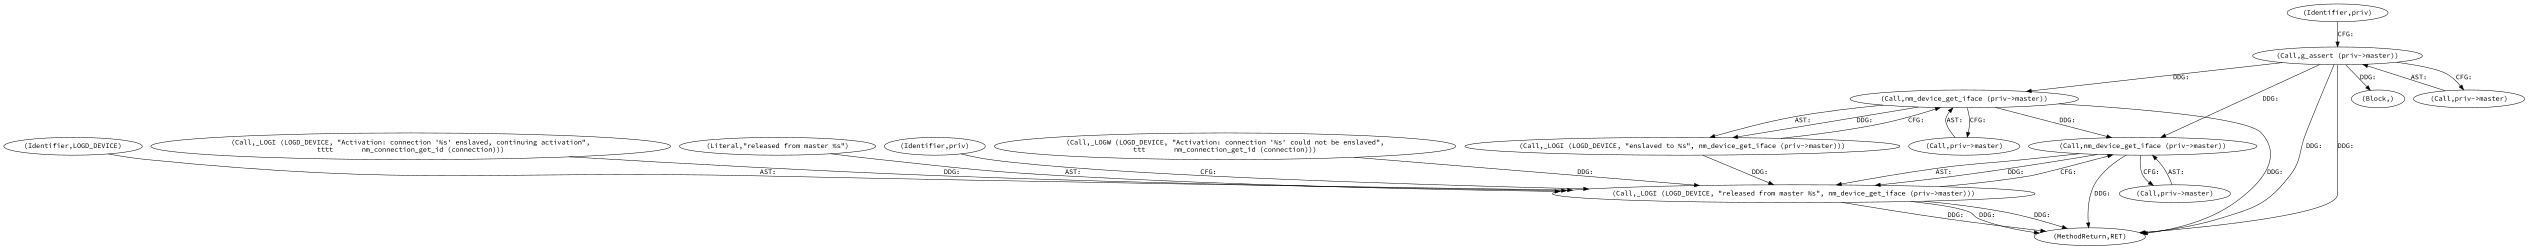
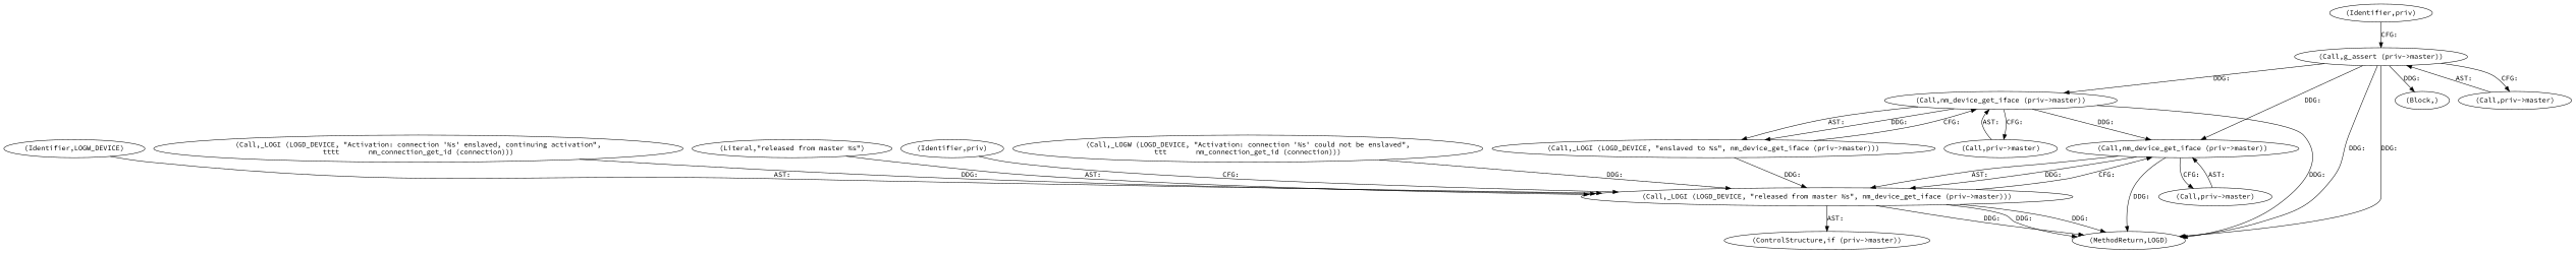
  digraph {
    fontname="Source Code Pro"
    node [fontname="Source Code Pro"]
    edge [fontname="Source Code Pro"]
    n1 [label="(Call,nm_device_get_iface (priv->master))"]
    n2 [label="(Call,_LOGI (LOGD_DEVICE, \"released from master %s\", nm_device_get_iface (priv->master)))"]
    n3 [label="(Call,priv->master)"]
-   n4 [label="(MethodReturn,RET)"]
+   n4 [label="(MethodReturn,LOGD)"]
+   n5 [label="(ControlStructure,if (priv->master))"]
    n6 [label="(Call,g_assert (priv->master))"]
    n7 [label="(Call,nm_device_get_iface (priv->master))"]
    n8 [label="(Block,)"]
    n9 [label="(Call,priv->master)"]
    n10 [label="(Call,_LOGI (LOGD_DEVICE, \"enslaved to %s\", nm_device_get_iface (priv->master)))"]
    n11 [label="(Call,priv->master)"]
-   n12 [label="(Identifier,LOGD_DEVICE)"]
+   n12 [label="(Identifier,LOGW_DEVICE)"]
    n13 [label="(Call,_LOGI (LOGD_DEVICE, \"Activation: connection '%s' enslaved, continuing activation\",\n\t\t\t\t       nm_connection_get_id (connection)))"]
    n14 [label="(Literal,\"released from master %s\")"]
    n15 [label="(Identifier,priv)"]
    n16 [label="(Identifier,priv)"]
    n17 [label="(Call,_LOGW (LOGD_DEVICE, \"Activation: connection '%s' could not be enslaved\",\n\t\t\t       nm_connection_get_id (connection)))"]
    n1 -> n2 [label="AST: "]
    n1 -> n2 [label="DDG: "]
    n1 -> n3 [label="CFG: "]
    n1 -> n4 [label="DDG: "]
    n2 -> n1 [label="CFG: "]
    n2 -> n4 [label="DDG: "]
    n2 -> n4 [label="DDG: "]
    n2 -> n4 [label="DDG: "]
+   n2 -> n5 [label="AST: "]
    n3 -> n1 [label="AST: "]
    n6 -> n1 [label="DDG: "]
    n6 -> n4 [label="DDG: "]
    n6 -> n4 [label="DDG: "]
    n6 -> n7 [label="DDG: "]
    n6 -> n8 [label="DDG: "]
    n6 -> n9 [label="CFG: "]
    n7 -> n1 [label="DDG: "]
    n7 -> n4 [label="DDG: "]
    n7 -> n10 [label="AST: "]
    n7 -> n10 [label="DDG: "]
    n7 -> n11 [label="CFG: "]
    n9 -> n6 [label="AST: "]
    n10 -> n2 [label="DDG: "]
    n10 -> n7 [label="CFG: "]
    n11 -> n7 [label="AST: "]
    n12 -> n2 [label="AST: "]
    n13 -> n2 [label="DDG: "]
    n14 -> n2 [label="AST: "]
    n15 -> n6 [label="CFG: "]
    n16 -> n2 [label="CFG: "]
    n17 -> n2 [label="DDG: "]
  }
